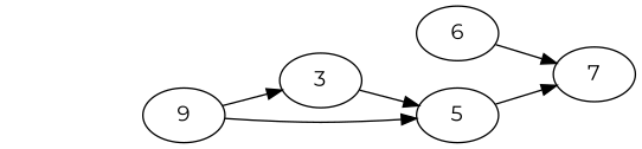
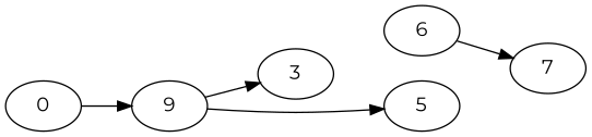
  digraph {
    fontname=Montserrat
    rankdir=LR
    node [fontname=Montserrat]
    edge [fontname=Montserrat]
    n1 [label=9]
+   0
    3
    5
    7
    6
    n1 -> 3
    n1 -> 5
-   3 -> 5
-   5 -> 7
+   0 -> n1
    6 -> 7
  }
